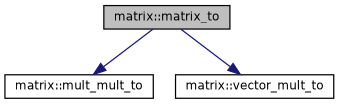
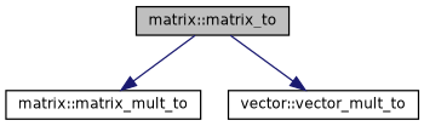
  digraph {
    rankdir=TB
    node [color=black fillcolor=white fontname=Helvetica fontsize=10 shape=record style=filled]
    edge [color=midnightblue fontname=Helvetica fontsize=10 labelfontname=Helvetica labelfontsize=10 style=solid]
    n1 [fillcolor=grey75 fontcolor=black height=0.2 label="matrix::matrix_to" width=0.4]
-   n2 [height=0.2 label="matrix::mult_mult_to" width=0.4]
-   n3 [height=0.2 label="matrix::vector_mult_to" width=0.4]
+   n2 [height=0.2 label="matrix::matrix_mult_to" width=0.4]
+   n3 [height=0.2 label="vector::vector_mult_to" width=0.4]
    n1 -> n2
    n1 -> n3
  }
